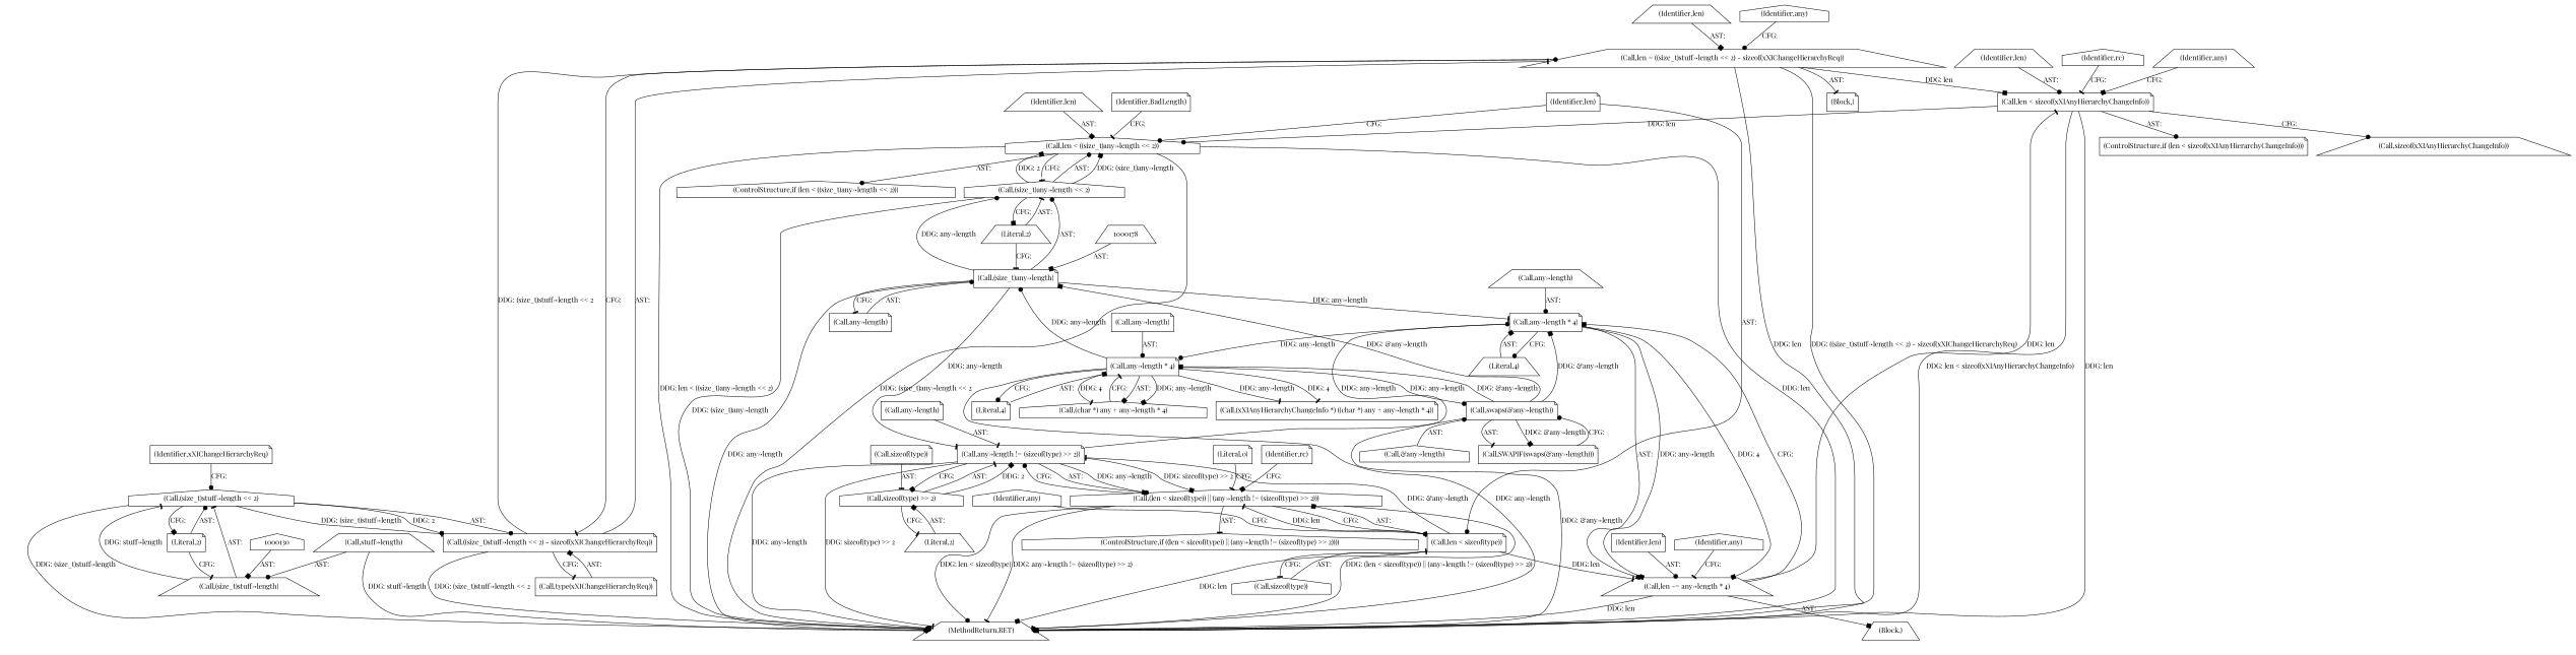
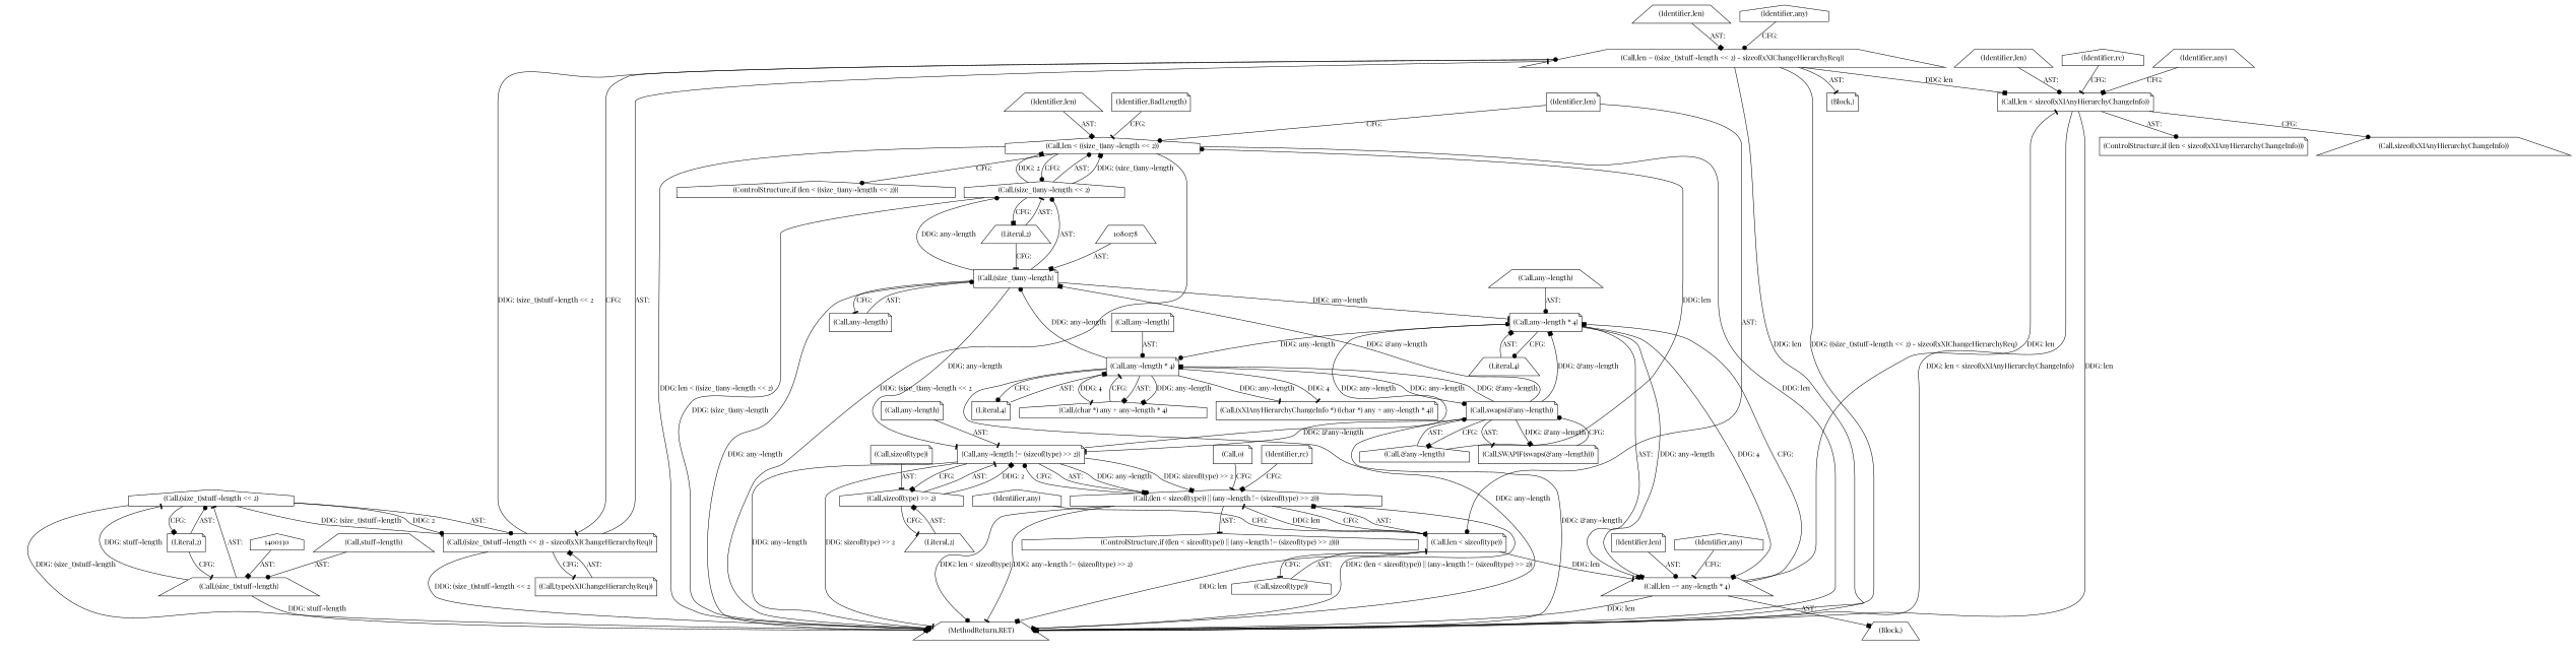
  digraph {
    fontname="Playfair Display"
    node [fontname="Playfair Display" shape=note]
    edge [arrowhead=tee fontname="Playfair Display"]
    n1 [label="(Call,len < sizeof(xXIAnyHierarchyChangeInfo))"]
    n2 [label="(Call,len < ((size_t)any->length << 2))" shape=house]
    n3 [label="(MethodReturn,RET)" shape=trapezium]
    n4 [label="(Call,sizeof(xXIAnyHierarchyChangeInfo))" shape=trapezium]
    n5 [label="(ControlStructure,if (len < sizeof(xXIAnyHierarchyChangeInfo)))"]
    n6 [label="(Call,(size_t)any->length << 2)" shape=house]
    n7 [label="(ControlStructure,if (len < ((size_t)any->length << 2)))" shape=house]
    n8 [label="(Call,len = ((size_t)stuff->length << 2) - sizeof(xXIChangeHierarchyReq))" shape=trapezium]
    n9 [label="(Call,((size_t)stuff->length << 2) - sizeof(xXIChangeHierarchyReq))"]
    n10 [label="(Block,)"]
    n11 [label="(Call,type(xXIChangeHierarchyReq))"]
    n12 [label="(Call,(size_t)stuff->length << 2)" shape=house]
    n13 [label="(Literal,2)"]
    n14 [label="(Call,(size_t)stuff->length)" shape=trapezium]
    n15 [label="(Call,stuff->length)" shape=trapezium]
    n16 [label="(Call,len -= any->length * 4)" shape=trapezium]
    n17 [label="(Call,any->length * 4)"]
    n18 [label="(Block,)" shape=trapezium]
    n19 [label="(Call,any->length * 4)"]
    n20 [label="(Literal,4)" shape=trapezium]
    n21 [label="(Call,swaps(&any->length))"]
    n22 [label="(Call,(size_t)any->length)"]
    n23 [label="(Call,(char *) any + any->length * 4)" shape=house]
    n24 [label="(Call,(xXIAnyHierarchyChangeInfo *) ((char *) any + any->length * 4))"]
    n25 [label="(Literal,4)"]
    n26 [label="(Call,any->length != (sizeof(type) >> 2))"]
    n27 [label="(Call,sizeof(type) >> 2)" shape=house]
    n28 [label="(Call,(len < sizeof(type)) || (any->length != (sizeof(type) >> 2)))" shape=house]
    n29 [label="(Literal,2)" shape=trapezium]
    n30 [label="(Call,len < sizeof(type))"]
    n31 [label="(ControlStructure,if ((len < sizeof(type)) || (any->length != (sizeof(type) >> 2))))" shape=house]
    n32 [label="(Call,&any->length)" shape=house]
    n33 [label="(Call,SWAPIF(swaps(&any->length)))"]
    n34 [label="(Call,any->length)"]
    n35 [label="(Literal,2)" shape=trapezium]
    n36 [label="(Call,sizeof(type))" shape=house]
    n37 [label="(Identifier,len)" shape=trapezium]
    n38 [label="(Identifier,rc)" shape=house]
    n39 [label="(Identifier,any)" shape=trapezium]
    n40 [label="(Identifier,len)"]
    n41 [label="(Identifier,rc)"]
    n42 [label="(Call,any->length)" shape=trapezium]
-   n43 [label="(Literal,0)"]
+   n43 [label="(Call,0)"]
    n44 [label="(Identifier,len)" shape=trapezium]
    n45 [label="(Identifier,len)" shape=trapezium]
    n46 [label="(Identifier,any)" shape=house]
-   n47 [label="(Identifier,xXIChangeHierarchyReq)"]
    n48 [label="(Call,sizeof(type))"]
    n49 [label="(Identifier,BadLength)"]
    n50 [label="(Call,any->length)"]
    n51 [label="(Identifier,len)"]
    n52 [label="(Identifier,any)" shape=house]
    n53 [label="(Identifier,any)" shape=house]
    n54 [label="(Call,any->length)"]
-   1000130 [shape=house]
-   1000178 [shape=trapezium]
-   n1 -> n2 [arrowhead=dot label="DDG: len"]
+   1000130 [shape=house label=1400130]
+   1000178 [shape=trapezium label=1080178]
+   n32 -> n2 [arrowhead=dot label="DDG: len"]
    n1 -> n3 [arrowhead=box label="DDG: len < sizeof(xXIAnyHierarchyChangeInfo)"]
    n1 -> n3 [arrowhead=box label="DDG: len"]
    n1 -> n4 [arrowhead=dot label="CFG: "]
    n1 -> n5 [arrowhead=dot label="AST: "]
    n2 -> n3 [label="DDG: (size_t)any->length << 2"]
    n2 -> n3 [label="DDG: len < ((size_t)any->length << 2)"]
    n2 -> n3 [arrowhead=dot label="DDG: len"]
-   n2 -> n6 [label="CFG: "]
-   n2 -> n7 [arrowhead=dot label="AST: "]
+   n2 -> n6 [arrowhead=dot label="CFG: "]
+   n2 -> n7 [arrowhead=dot label="CFG: "]
    n6 -> n2 [arrowhead=dot label="AST: "]
    n6 -> n2 [arrowhead=box label="DDG: (size_t)any->length"]
    n6 -> n2 [arrowhead=box label="DDG: 2"]
    n6 -> n3 [arrowhead=box label="DDG: (size_t)any->length"]
    n6 -> n35 [arrowhead=box label="CFG: "]
    n8 -> n1 [arrowhead=box label="DDG: len"]
    n8 -> n3 [arrowhead=dot label="DDG: len"]
    n8 -> n3 [label="DDG: ((size_t)stuff->length << 2) - sizeof(xXIChangeHierarchyReq)"]
    n8 -> n9 [label="CFG: "]
    n8 -> n10 [label="AST: "]
    n9 -> n3 [label="DDG: (size_t)stuff->length << 2"]
    n9 -> n8 [label="AST: "]
    n9 -> n8 [arrowhead=dot label="DDG: (size_t)stuff->length << 2"]
    n9 -> n11 [label="CFG: "]
    n11 -> n9 [arrowhead=box label="AST: "]
    n12 -> n3 [label="DDG: (size_t)stuff->length"]
    n12 -> n9 [arrowhead=dot label="AST: "]
    n12 -> n9 [label="DDG: (size_t)stuff->length"]
    n12 -> n9 [arrowhead=dot label="DDG: 2"]
    n12 -> n13 [arrowhead=box label="CFG: "]
    n13 -> n12 [arrowhead=dot label="AST: "]
    n13 -> n14 [label="CFG: "]
-   n15 -> n3 [label="DDG: stuff->length"]
+   n14 -> n3 [label="DDG: stuff->length"]
    n14 -> n12 [label="AST: "]
    n14 -> n12 [label="DDG: stuff->length"]
    n15 -> n14 [arrowhead=dot label="AST: "]
    n16 -> n1 [label="DDG: len"]
    n16 -> n3 [arrowhead=box label="DDG: len"]
    n16 -> n17 [arrowhead=box label="CFG: "]
    n16 -> n18 [arrowhead=box label="AST: "]
    n17 -> n16 [arrowhead=box label="AST: "]
    n17 -> n16 [arrowhead=box label="DDG: any->length"]
    n17 -> n16 [arrowhead=box label="DDG: 4"]
    n17 -> n19 [arrowhead=dot label="DDG: any->length"]
    n17 -> n20 [arrowhead=dot label="CFG: "]
    n19 -> n3 [arrowhead=dot label="DDG: any->length"]
    n19 -> n21 [arrowhead=dot label="DDG: any->length"]
    n19 -> n22 [arrowhead=dot label="DDG: any->length"]
    n19 -> n23 [arrowhead=box label="AST: "]
    n19 -> n23 [arrowhead=box label="DDG: any->length"]
    n19 -> n23 [label="DDG: 4"]
    n19 -> n24 [label="DDG: any->length"]
    n19 -> n24 [label="DDG: 4"]
    n19 -> n25 [arrowhead=dot label="CFG: "]
    n20 -> n17 [arrowhead=box label="AST: "]
    n21 -> n3 [arrowhead=box label="DDG: &any->length"]
    n21 -> n17 [arrowhead=box label="DDG: &any->length"]
    n21 -> n19 [arrowhead=box label="DDG: &any->length"]
    n21 -> n22 [arrowhead=box label="DDG: &any->length"]
-   n30 -> n26 [label="DDG: &any->length"]
+   n21 -> n26 [label="DDG: &any->length"]
+   n21 -> n32 [arrowhead=box label="CFG: "]
    n21 -> n33 [label="AST: "]
    n21 -> n33 [arrowhead=box label="DDG: &any->length"]
    n22 -> n3 [arrowhead=dot label="DDG: any->length"]
    n22 -> n6 [arrowhead=dot label="AST: "]
    n22 -> n6 [arrowhead=dot label="DDG: any->length"]
    n22 -> n17 [label="DDG: any->length"]
    n22 -> n26 [label="DDG: any->length"]
    n22 -> n34 [label="CFG: "]
    n23 -> n19 [label="CFG: "]
    n25 -> n19 [arrowhead=box label="AST: "]
    n26 -> n3 [arrowhead=box label="DDG: any->length"]
    n26 -> n3 [label="DDG: sizeof(type) >> 2"]
    n26 -> n17 [arrowhead=dot label="DDG: any->length"]
    n26 -> n27 [arrowhead=box label="CFG: "]
    n26 -> n28 [arrowhead=dot label="AST: "]
    n26 -> n28 [arrowhead=box label="DDG: any->length"]
    n26 -> n28 [arrowhead=box label="DDG: sizeof(type) >> 2"]
    n27 -> n26 [label="AST: "]
    n27 -> n26 [arrowhead=box label="DDG: 2"]
    n27 -> n29 [label="CFG: "]
    n28 -> n3 [label="DDG: (len < sizeof(type)) || (any->length != (sizeof(type) >> 2))"]
    n28 -> n3 [arrowhead=dot label="DDG: len < sizeof(type)"]
    n28 -> n3 [label="DDG: any->length != (sizeof(type) >> 2)"]
    n28 -> n26 [arrowhead=dot label="CFG: "]
    n28 -> n30 [arrowhead=dot label="CFG: "]
    n28 -> n31 [label="AST: "]
    n29 -> n27 [arrowhead=box label="AST: "]
    n30 -> n3 [arrowhead=box label="DDG: len"]
    n30 -> n16 [label="DDG: len"]
    n30 -> n28 [arrowhead=box label="AST: "]
    n30 -> n28 [label="DDG: len"]
    n30 -> n36 [label="CFG: "]
    n32 -> n21 [arrowhead=dot label="AST: "]
    n33 -> n21 [arrowhead=dot label="CFG: "]
    n34 -> n22 [arrowhead=dot label="AST: "]
    n35 -> n6 [label="AST: "]
    n35 -> n22 [label="CFG: "]
    n36 -> n30 [label="AST: "]
    n37 -> n2 [arrowhead=box label="AST: "]
    n38 -> n1 [label="CFG: "]
    n39 -> n1 [arrowhead=box label="CFG: "]
    n40 -> n16 [arrowhead=dot label="AST: "]
    n41 -> n28 [arrowhead=box label="CFG: "]
    n42 -> n17 [arrowhead=dot label="AST: "]
    n43 -> n28 [label="CFG: "]
    n44 -> n1 [arrowhead=dot label="AST: "]
    n45 -> n8 [arrowhead=box label="AST: "]
    n46 -> n16 [label="CFG: "]
-   n47 -> n12 [arrowhead=dot label="CFG: "]
    n48 -> n27 [label="AST: "]
    n49 -> n2 [label="CFG: "]
    n50 -> n19 [arrowhead=dot label="AST: "]
    n51 -> n2 [arrowhead=dot label="CFG: "]
    n51 -> n30 [arrowhead=dot label="AST: "]
    n52 -> n8 [arrowhead=dot label="CFG: "]
    n53 -> n30 [label="CFG: "]
    n54 -> n26 [label="AST: "]
    1000130 -> n14 [arrowhead=box label="AST: "]
    1000178 -> n22 [arrowhead=box label="AST: "]
  }
